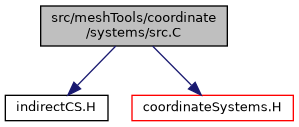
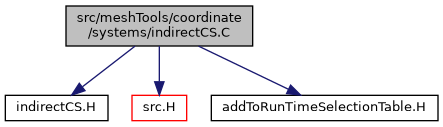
  digraph {
    node [color=black fontname=Helvetica fontsize=10 shape=record]
    edge [color=midnightblue fontname=Helvetica fontsize=10 labelfontname=Helvetica labelfontsize=10 style=solid]
-   n1 [fillcolor=grey75 fontcolor=black height=0.2 label="src/meshTools/coordinate\l/systems/src.C" style=filled width=0.4]
+   n1 [fillcolor=grey75 fontcolor=black height=0.2 label="src/meshTools/coordinate\l/systems/indirectCS.C" style=filled width=0.4]
    n2 [height=0.2 label="indirectCS.H" width=0.4]
-   n3 [color=red height=0.2 label="coordinateSystems.H" width=0.4]
+   n3 [color=red height=0.2 label="src.H" width=0.4]
+   n4 [height=0.2 label="addToRunTimeSelectionTable.H" width=0.4]
    n1 -> n2
    n1 -> n3
+   n1 -> n4
  }
